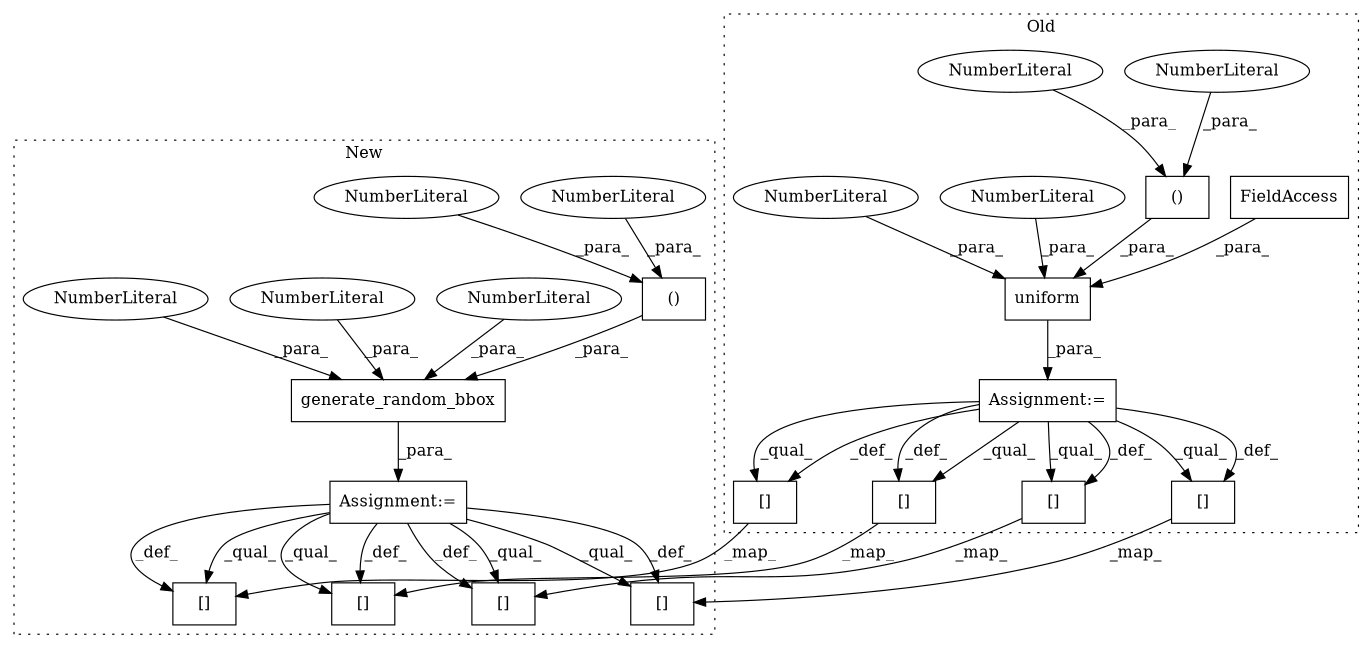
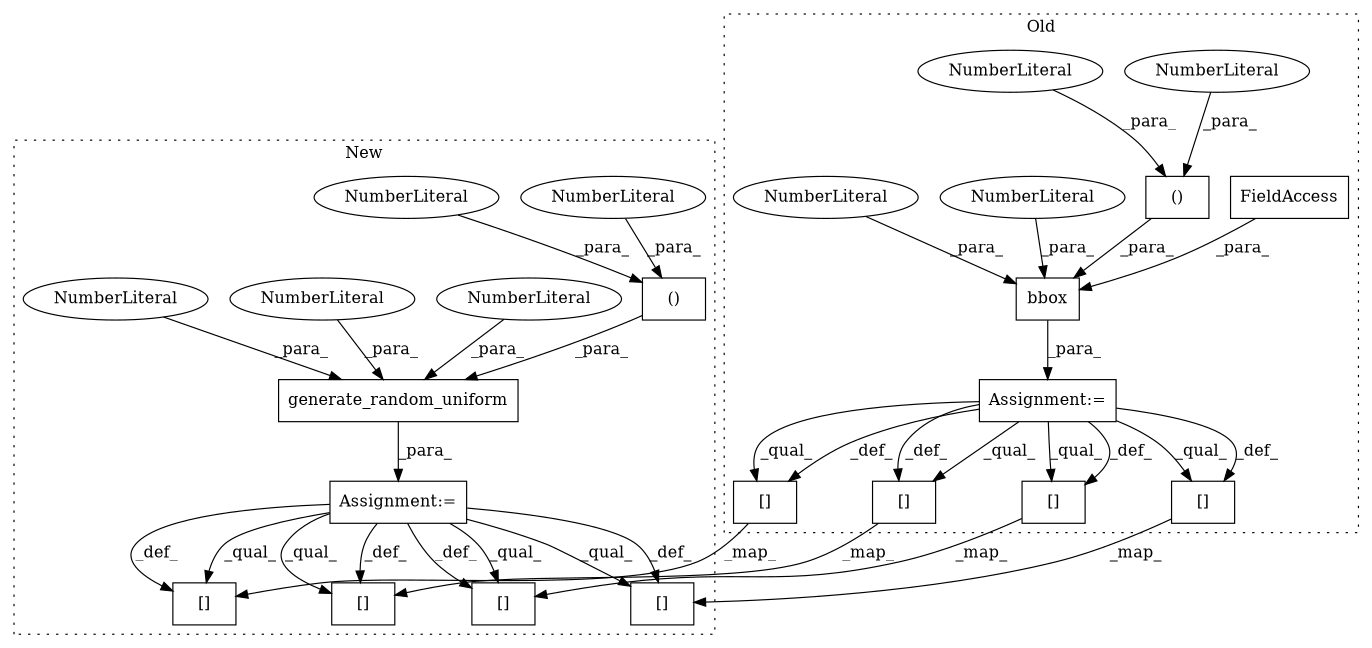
  digraph {
    node [a=34 l="19,2" s=314 shape=box]
-   n1 [a=32 l="8,2" label=uniform s="292,330"]
+   n1 [a=32 l="8,2" label=bbox s="292,330"]
    n2 [a=106 l=16 label="()"]
    n3 [l=1 label=NumberLiteral s=329 shape=ellipse]
    n4 [a=22 l=12 label=FieldAccess s=279]
    n5 [a=2 label="[]" s="626,675"]
    n6 [l=2 label=NumberLiteral shape=ellipse]
    n7 [a=2 label="[]" s="414,463"]
    n8 [a=2 label="[]" s="732,781"]
    n9 [l=4 label=NumberLiteral s=304 shape=ellipse]
    n10 [a=2 label="[]" s="520,569"]
    n11 [l=3 label=NumberLiteral s=300 shape=ellipse]
    n12 [a=7 l=1 label="Assignment:=" s=278]
-   n13 [a=32 l="21,1" label=generate_random_bbox s="345,397"]
+   n13 [a=32 l="21,1" label=generate_random_uniform s="345,397"]
    n14 [a=106 l=17 label="()" s=374]
    n15 [l=2 label=NumberLiteral s=395 shape=ellipse]
    n16 [l=1 label=NumberLiteral s=393 shape=ellipse]
    n17 [l=2 label=NumberLiteral s=389 shape=ellipse]
    n18 [l=2 label=NumberLiteral s=374 shape=ellipse]
    n19 [a=2 label="[]" s="692,741"]
    n20 [a=2 label="[]" s="480,529"]
    n21 [l=2 label=NumberLiteral s=366 shape=ellipse]
    n22 [a=2 label="[]" s="798,847"]
    n23 [a=2 label="[]" s="586,635"]
    n24 [a=7 l=1 label="Assignment:=" s=344]
    subgraph cluster_1 {
      label=Old
      style=dotted
      n1
      n2
      n3
      n4
      n5
      n6
      n7
      n8
      n9
      n10
      n11
      n12
    }
    subgraph cluster_2 {
      label=New
      style=dotted
      n13
      n14
      n15
      n16
      n17
      n18
      n19
      n20
      n21
      n22
      n23
      n24
    }
    n1 -> n12 [label=_para_]
    n2 -> n1 [label=_para_]
    n3 -> n2 [label=_para_]
    n4 -> n1 [label=_para_]
    n5 -> n19 [label=_map_]
    n6 -> n2 [label=_para_]
    n7 -> n20 [label=_map_]
    n8 -> n22 [label=_map_]
    n9 -> n1 [label=_para_]
    n10 -> n23 [label=_map_]
    n11 -> n1 [label=_para_]
    n12 -> n5 [label=_def_]
    n12 -> n5 [label=_qual_]
    n12 -> n7 [label=_def_]
    n12 -> n7 [label=_qual_]
    n12 -> n8 [label=_def_]
    n12 -> n8 [label=_qual_]
    n12 -> n10 [label=_qual_]
    n12 -> n10 [label=_def_]
    n13 -> n24 [label=_para_]
    n14 -> n13 [label=_para_]
    n15 -> n13 [label=_para_]
    n16 -> n13 [label=_para_]
    n17 -> n14 [label=_para_]
    n18 -> n14 [label=_para_]
    n21 -> n13 [label=_para_]
    n24 -> n19 [label=_def_]
    n24 -> n19 [label=_qual_]
    n24 -> n20 [label=_qual_]
    n24 -> n20 [label=_def_]
    n24 -> n22 [label=_def_]
    n24 -> n22 [label=_qual_]
    n24 -> n23 [label=_qual_]
    n24 -> n23 [label=_def_]
  }
